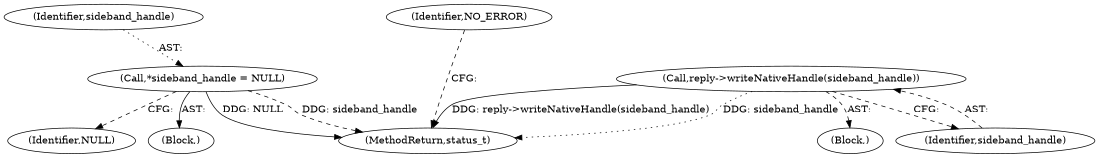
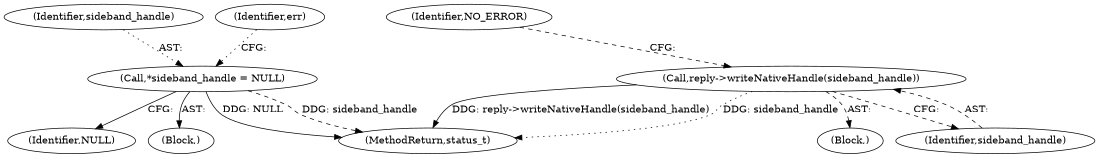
  digraph {
    fontname="DejaVu Serif"
    node [fontname="DejaVu Serif"]
    edge [fontname="DejaVu Serif" style=dashed]
    n1 [label="(Call,reply->writeNativeHandle(sideband_handle))"]
    n2 [label="(MethodReturn,status_t)"]
    n3 [label="(Block,)"]
    n4 [label="(Identifier,sideband_handle)"]
    n5 [label="(Call,*sideband_handle = NULL)"]
    n6 [label="(Identifier,NULL)"]
    n7 [label="(Block,)"]
    n8 [label="(Identifier,NO_ERROR)"]
    n9 [label="(Identifier,sideband_handle)"]
+   n10 [label="(Identifier,err)"]
    n1 -> n2 [label="DDG: reply->writeNativeHandle(sideband_handle)" style=solid]
    n1 -> n2 [label="DDG: sideband_handle" style=dotted]
    n1 -> n3 [label="AST: "]
    n1 -> n4 [label="CFG: "]
    n4 -> n1 [label="AST: "]
    n5 -> n2 [label="DDG: sideband_handle"]
    n5 -> n2 [label="DDG: NULL" style=solid]
-   n5 -> n6 [label="CFG: "]
+   n5 -> n6 [label="CFG: " style=solid]
    n5 -> n7 [label="AST: " style=solid]
-   n8 -> n2 [label="CFG: "]
+   n8 -> n1 [label="CFG: "]
    n9 -> n5 [label="AST: " style=dotted]
+   n10 -> n5 [label="CFG: " style=dotted]
  }
